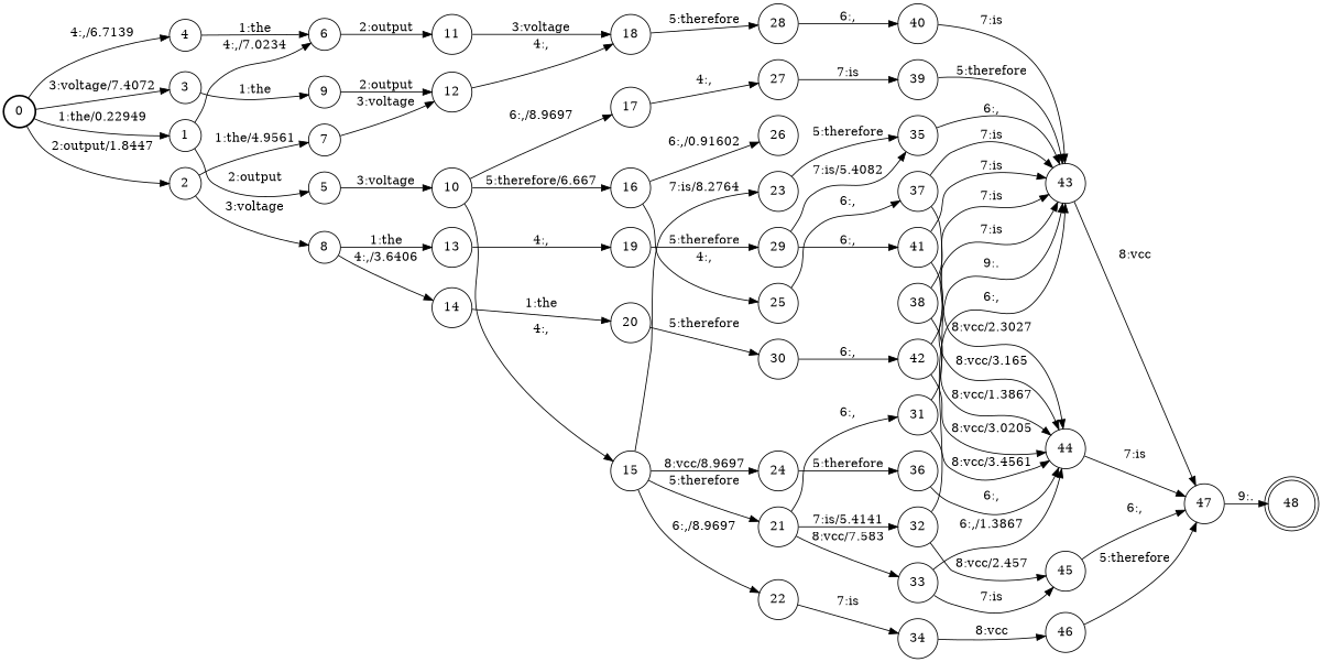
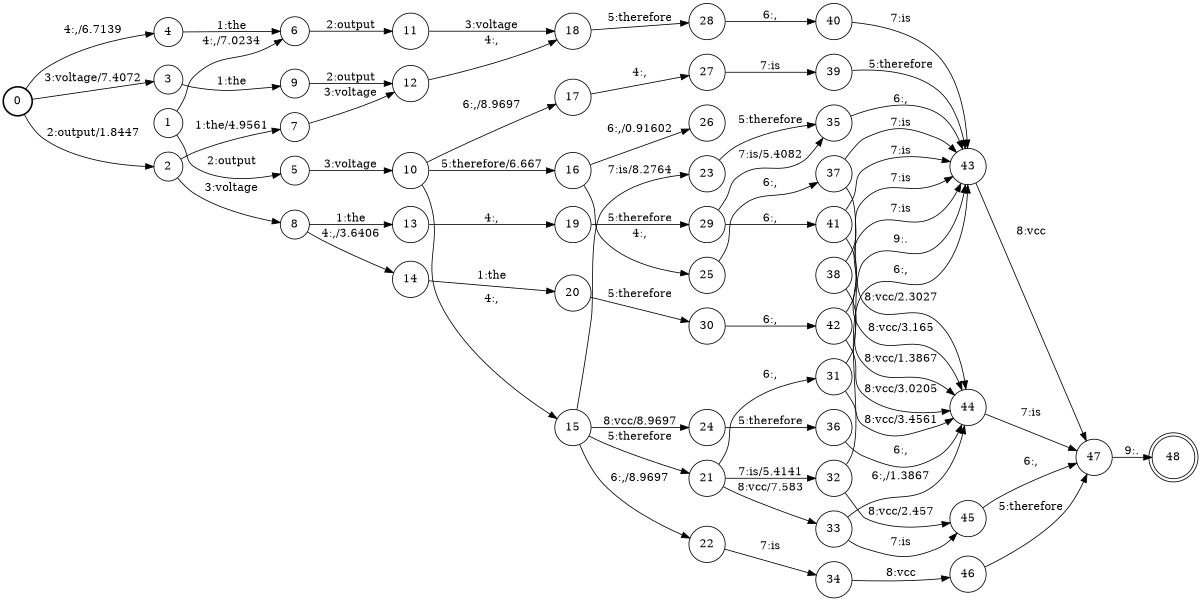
  digraph {
    nodesep=0.25
    rankdir=LR
    ranksep=0.4
    node [fontsize=14 shape=circle style=solid]
    edge [fontsize=14]
    n1 [label=0 style=bold]
    n2 [label=1]
    n3 [label=2]
    n4 [label=3]
    n5 [label=4]
    n6 [label=5]
    n7 [label=6]
    n8 [label=7]
    n9 [label=8]
    n10 [label=9]
    n11 [label=10]
    n12 [label=11]
    n13 [label=12]
    n14 [label=13]
    n15 [label=14]
    n16 [label=15]
    n17 [label=17]
    n18 [label=16]
    n19 [label=18]
    n20 [label=19]
    n21 [label=20]
    n22 [label=22]
    n23 [label=21]
    n24 [label=23]
    n25 [label=24]
    n26 [label=27]
    n27 [label=25]
    n28 [label=26]
    n29 [label=28]
    n30 [label=29]
    n31 [label=30]
    n32 [label=34]
    n33 [label=31]
    n34 [label=32]
    n35 [label=33]
    n36 [label=35]
    n37 [label=36]
    n38 [label=39]
    n39 [label=37]
    n40 [label=40]
    n41 [label=41]
    n42 [label=42]
    n43 [label=46]
    n44 [label=43]
    n45 [label=44]
    n46 [label=45]
    n47 [label=38]
    n48 [label=47]
    n49 [label=48 shape=doublecircle]
-   n1 -> n2 [label="1:the/0.22949"]
    n1 -> n3 [label="2:output/1.8447"]
    n1 -> n4 [label="3:voltage/7.4072"]
    n1 -> n5 [label="4:,/6.7139"]
    n2 -> n6 [label="2:output"]
    n2 -> n7 [label="4:,/7.0234"]
    n3 -> n8 [label="1:the/4.9561"]
    n3 -> n9 [label="3:voltage"]
    n4 -> n10 [label="1:the"]
    n5 -> n7 [label="1:the"]
    n6 -> n11 [label="3:voltage"]
    n7 -> n12 [label="2:output"]
    n8 -> n13 [label="3:voltage"]
    n9 -> n14 [label="1:the"]
    n9 -> n15 [label="4:,/3.6406"]
    n10 -> n13 [label="2:output"]
    n11 -> n16 [label="4:,"]
    n11 -> n17 [label="6:,/8.9697"]
    n11 -> n18 [label="5:therefore/6.667"]
    n12 -> n19 [label="3:voltage"]
    n13 -> n19 [label="4:,"]
    n14 -> n20 [label="4:,"]
    n15 -> n21 [label="1:the"]
    n16 -> n22 [label="6:,/8.9697"]
    n16 -> n23 [label="5:therefore"]
    n16 -> n24 [label="7:is/8.2764"]
    n16 -> n25 [label="8:vcc/8.9697"]
    n17 -> n26 [label="4:,"]
    n18 -> n27 [label="4:,"]
    n18 -> n28 [label="6:,/0.91602"]
    n19 -> n29 [label="5:therefore"]
    n20 -> n30 [label="5:therefore"]
    n21 -> n31 [label="5:therefore"]
    n22 -> n32 [label="7:is"]
    n23 -> n33 [label="6:,"]
    n23 -> n34 [label="7:is/5.4141"]
    n23 -> n35 [label="8:vcc/7.583"]
    n24 -> n36 [label="5:therefore"]
    n25 -> n37 [label="5:therefore"]
    n26 -> n38 [label="7:is"]
    n27 -> n39 [label="6:,"]
    n29 -> n40 [label="6:,"]
    n30 -> n36 [label="7:is/5.4082"]
    n30 -> n41 [label="6:,"]
    n31 -> n42 [label="6:,"]
    n32 -> n43 [label="8:vcc"]
    n33 -> n44 [label="9:."]
    n33 -> n45 [label="8:vcc/3.4561"]
    n34 -> n44 [label="6:,"]
    n34 -> n46 [label="8:vcc/2.457"]
    n35 -> n45 [label="6:,/1.3867"]
    n35 -> n46 [label="7:is"]
    n36 -> n44 [label="6:,"]
    n37 -> n45 [label="6:,"]
    n38 -> n44 [label="5:therefore"]
    n39 -> n44 [label="7:is"]
    n39 -> n45 [label="8:vcc/2.3027"]
    n40 -> n44 [label="7:is"]
    n41 -> n44 [label="7:is"]
    n41 -> n45 [label="8:vcc/3.165"]
    n42 -> n44 [label="7:is"]
    n42 -> n45 [label="8:vcc/3.0205"]
    n43 -> n48 [label="5:therefore"]
    n44 -> n48 [label="8:vcc"]
    n45 -> n48 [label="7:is"]
    n46 -> n48 [label="6:,"]
    n47 -> n44 [label="7:is"]
    n47 -> n45 [label="8:vcc/1.3867"]
    n48 -> n49 [label="9:."]
  }
